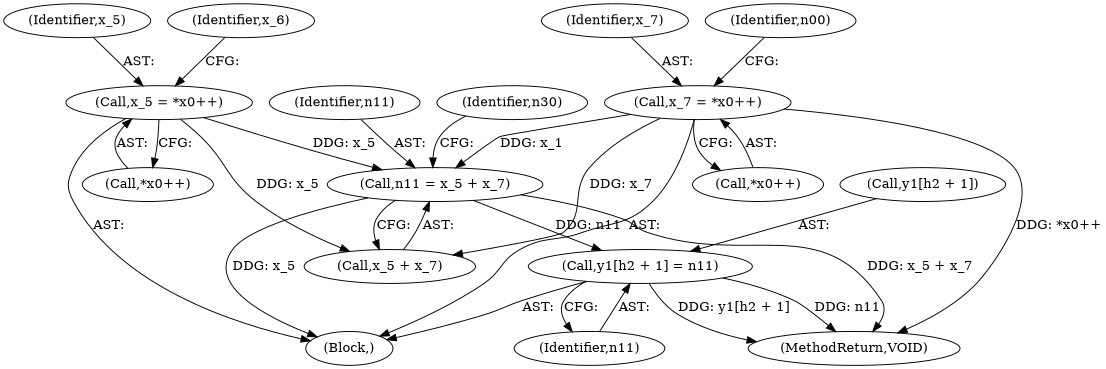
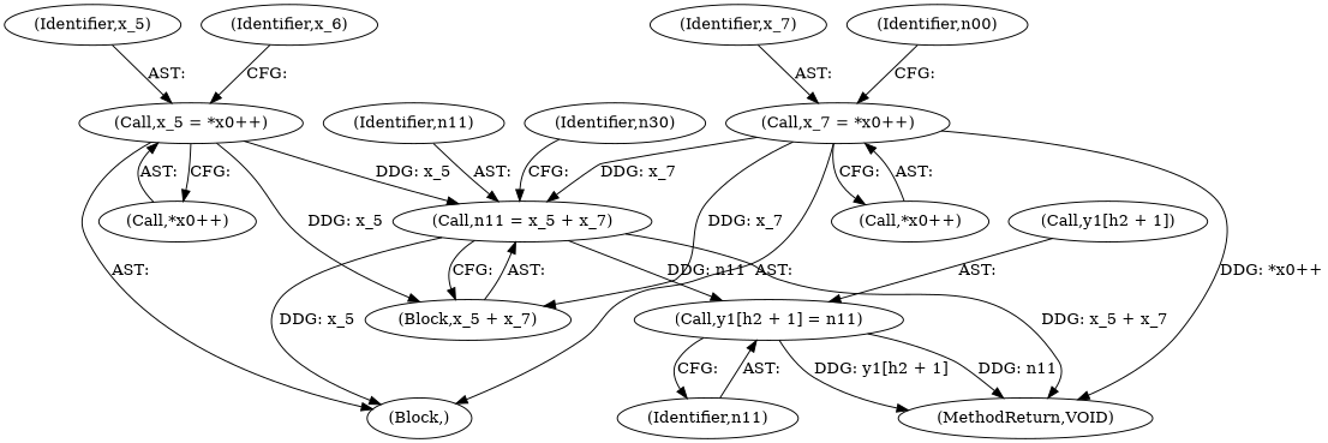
  digraph {
    n1 [label="(Call,y1[h2 + 1] = n11)"]
    n2 [label="(Identifier,n11)"]
    n3 [label="(Block,)"]
    n4 [label="(MethodReturn,VOID)"]
    n5 [label="(Call,n11 = x_5 + x_7)"]
-   n6 [label="(Call,x_5 + x_7)"]
+   n6 [label="(Block,x_5 + x_7)"]
    n7 [label="(Call,x_5 = *x0++)"]
    n8 [label="(Call,*x0++)"]
    n9 [label="(Call,x_7 = *x0++)"]
    n10 [label="(Call,*x0++)"]
    n11 [label="(Identifier,n11)"]
    n12 [label="(Identifier,x_5)"]
    n13 [label="(Call,y1[h2 + 1])"]
    n14 [label="(Identifier,n30)"]
    n15 [label="(Identifier,x_6)"]
    n16 [label="(Identifier,x_7)"]
    n17 [label="(Identifier,n00)"]
    n1 -> n2 [label="CFG: "]
-   n1 -> n3 [label="AST: "]
    n1 -> n4 [label="DDG: n11"]
    n1 -> n4 [label="DDG: y1[h2 + 1]"]
    n2 -> n1 [label="AST: "]
    n5 -> n1 [label="DDG: n11"]
    n5 -> n3 [label="DDG: x_5"]
    n5 -> n4 [label="DDG: x_5 + x_7"]
    n5 -> n6 [label="CFG: "]
    n6 -> n5 [label="AST: "]
    n7 -> n3 [label="AST: "]
    n7 -> n5 [label="DDG: x_5"]
    n7 -> n6 [label="DDG: x_5"]
    n7 -> n8 [label="CFG: "]
    n8 -> n7 [label="AST: "]
    n9 -> n3 [label="AST: "]
    n9 -> n4 [label="DDG: *x0++"]
-   n9 -> n5 [label="DDG: x_1"]
+   n9 -> n5 [label="DDG: x_7"]
    n9 -> n6 [label="DDG: x_7"]
    n9 -> n10 [label="CFG: "]
    n10 -> n9 [label="AST: "]
    n11 -> n5 [label="AST: "]
    n12 -> n7 [label="AST: "]
    n13 -> n1 [label="AST: "]
    n14 -> n5 [label="CFG: "]
    n15 -> n7 [label="CFG: "]
    n16 -> n9 [label="AST: "]
    n17 -> n9 [label="CFG: "]
  }
